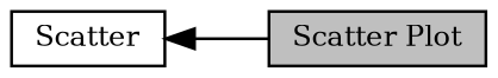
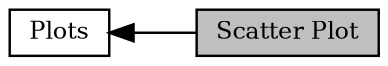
  digraph {
    rankdir=LR
    fontname="DejaVu Serif"
    node [color=black fontname="DejaVu Serif" fontsize=10 shape=box]
    n1 [fillcolor=grey75 fontcolor=black height=0.2 label="Scatter Plot" style=filled width=0.4]
-   n2 [height=0.2 label=Scatter width=0.4]
+   n2 [height=0.2 label=Plots width=0.4]
    n2 -> n1 [dir=back fontname="DejaVu Serif" fontsize=10 labelfontname="Lucinda Grande" labelfontsize=10 shape=plaintext style=solid]
  }
